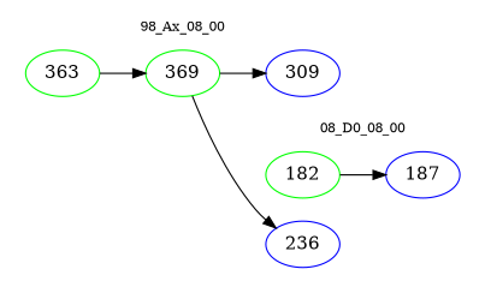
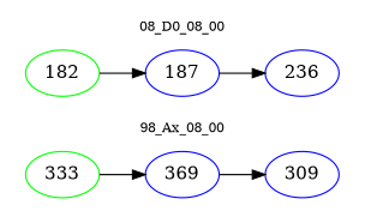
  digraph {
    rankdir=LR
    node [color=blue]
    edge [color=black]
-   n1 [color=green label=363]
-   n2 [color=green label=369]
+   n1 [color=green label=333]
+   n2 [label=369]
    n3 [label=309]
    n4 [color=green label=182]
    n5 [label=187]
    n6 [label=236]
    subgraph cluster_1 {
      color=white
      fontsize=10
      label="98_Ax_08_00"
      n1
      n2
      n3
    }
    subgraph cluster_2 {
      color=white
      fontsize=10
      label="08_D0_08_00"
      n4
      n5
      n6
    }
    n1 -> n2
    n2 -> n3
    n4 -> n5
-   n2 -> n6
+   n5 -> n6
  }
